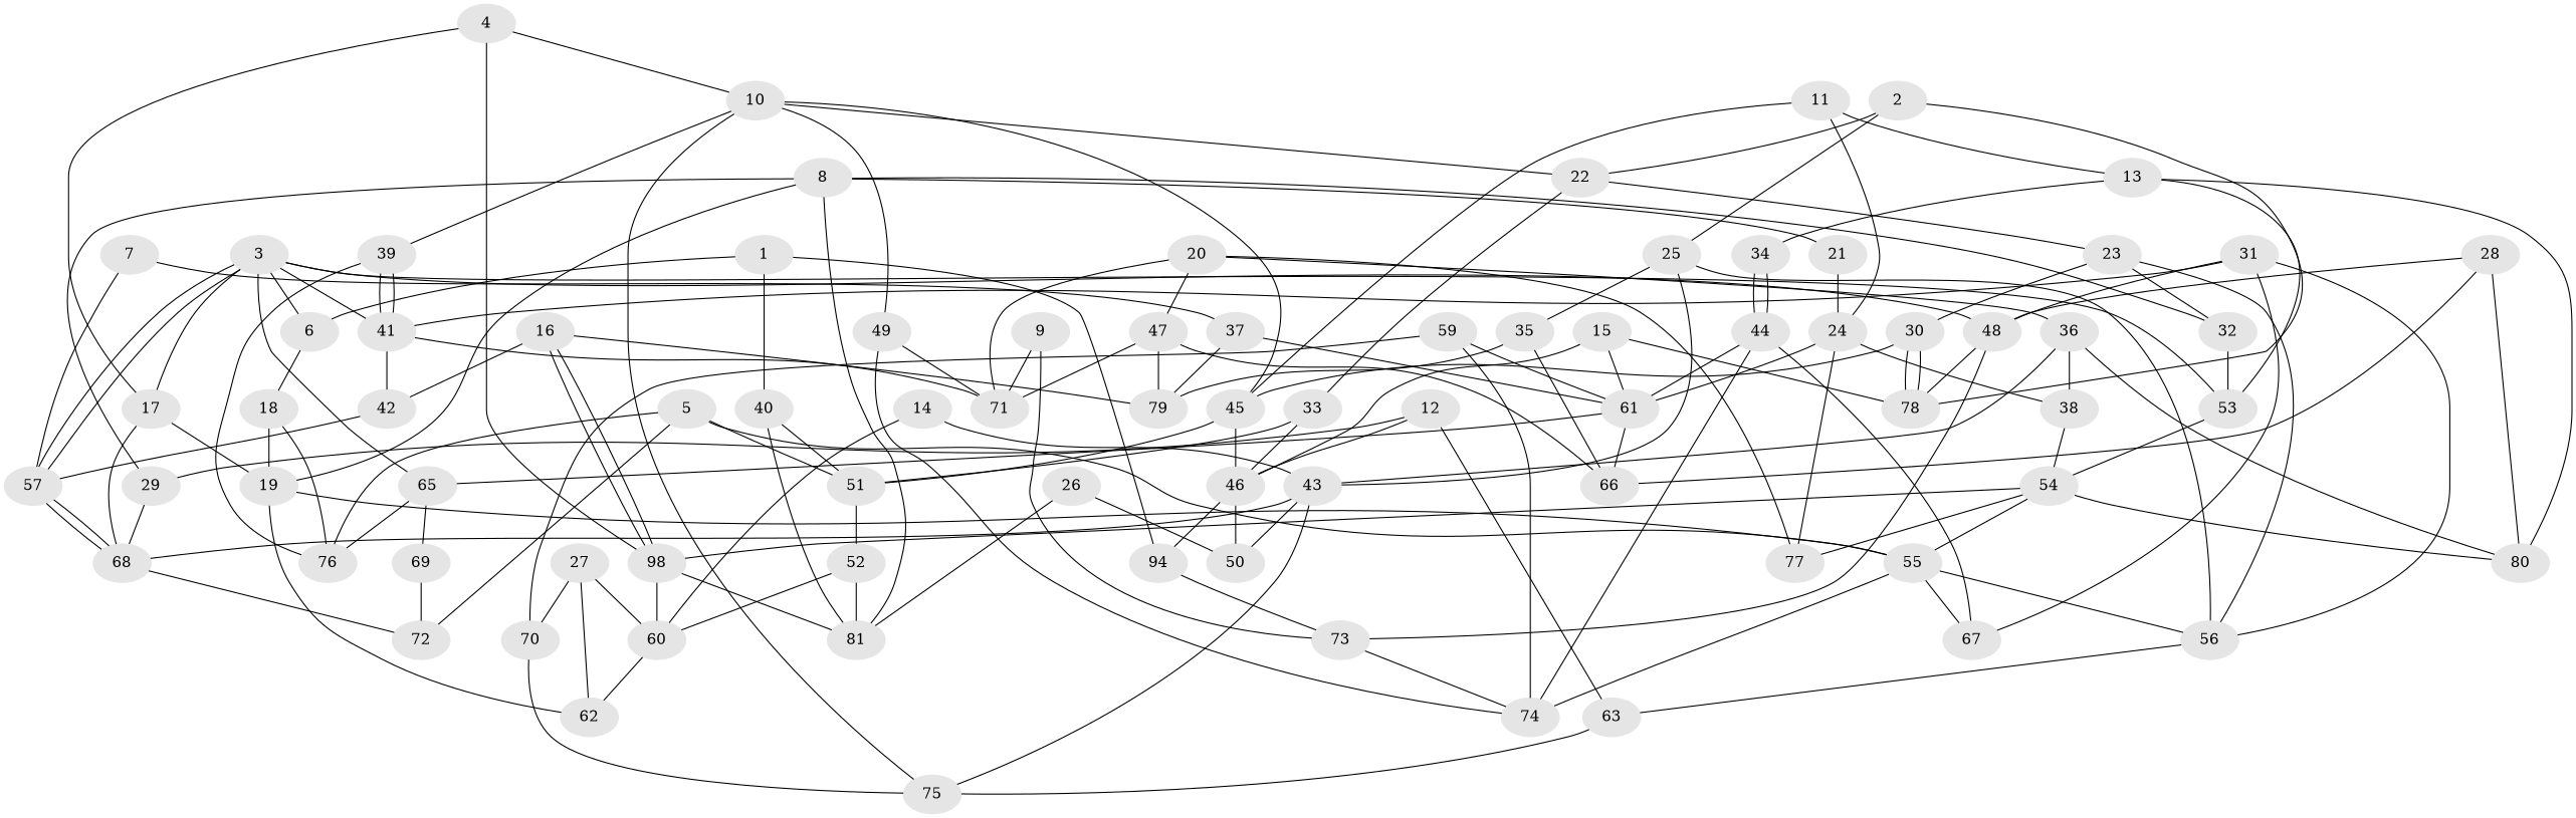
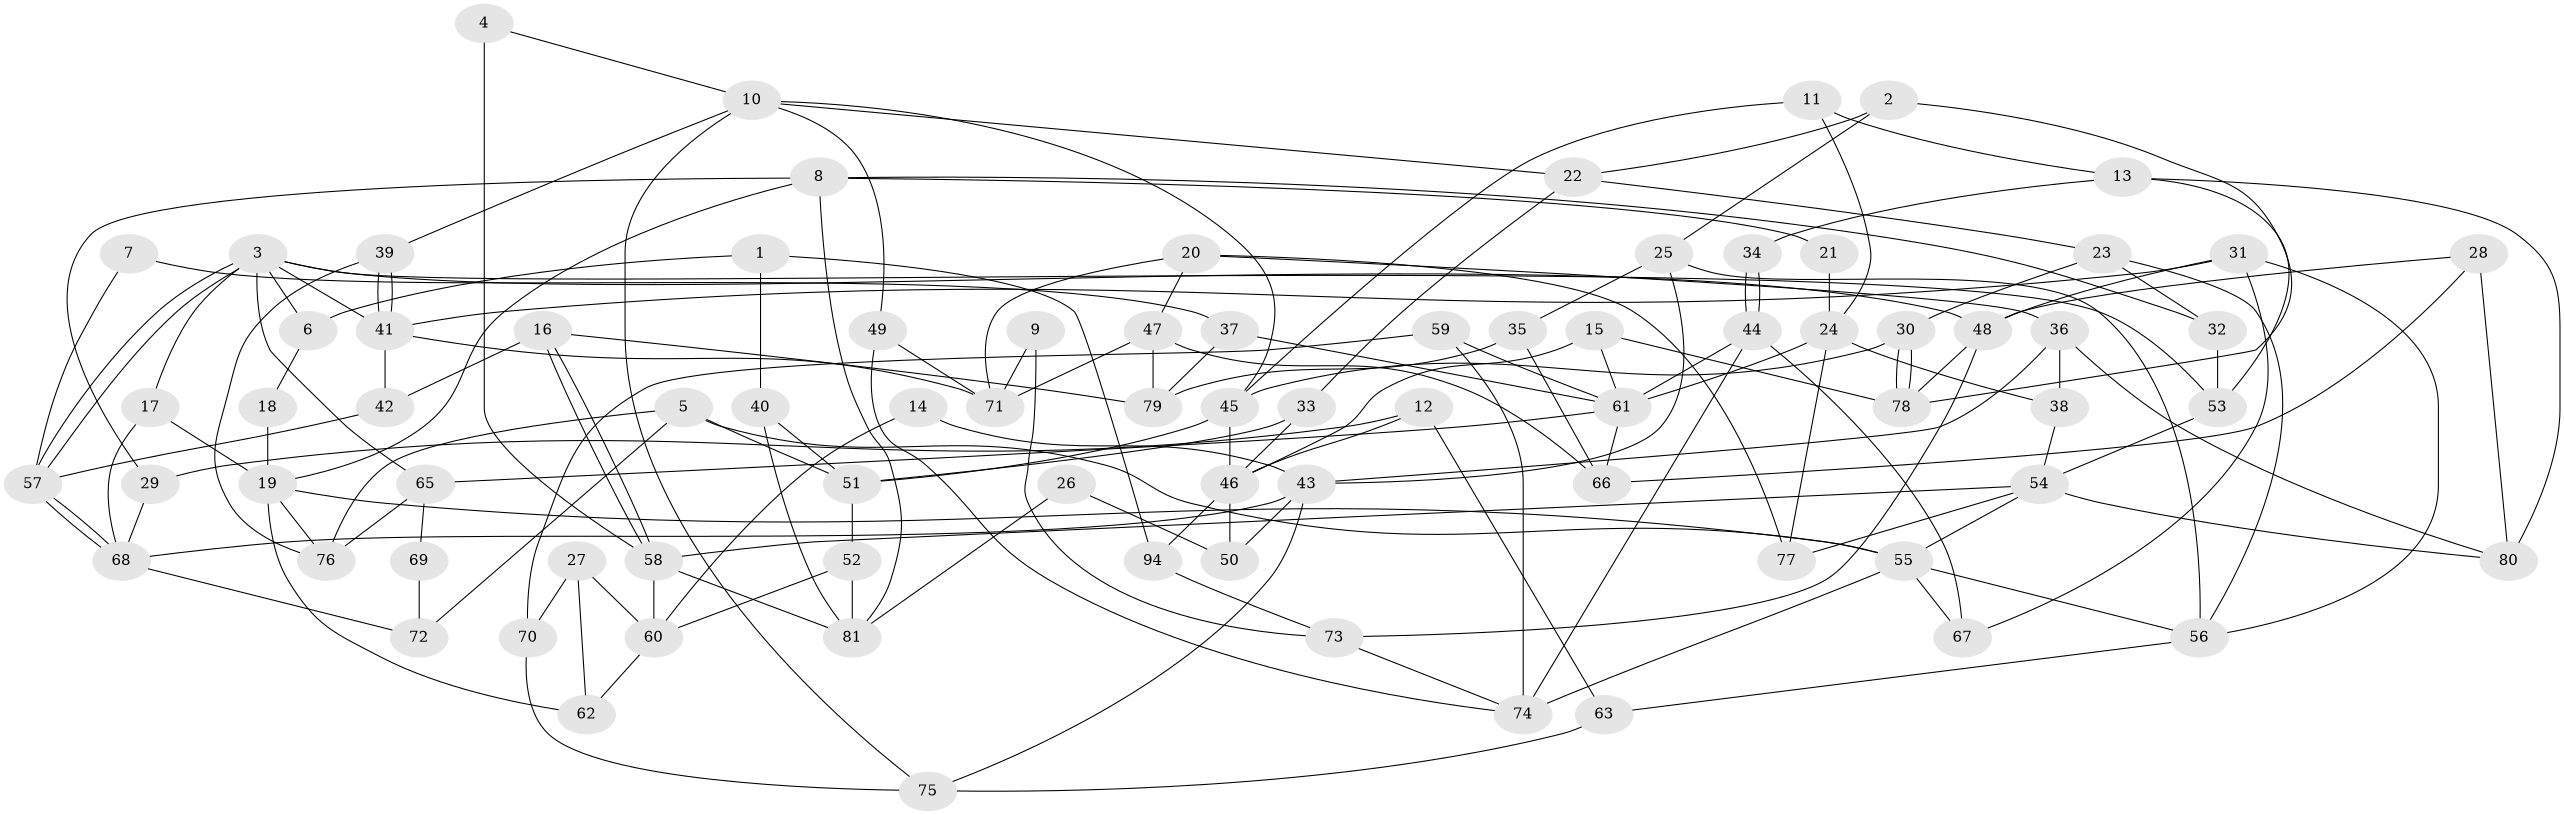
  graph {
    node [color=gray90 style=filled]
    1
    6
    40
    n4 [label=94]
    18
    51
    81
    73
    2
    22
    25
    78
    23
    33
    43
    56
    35
    3
    17
    41
    48
    57
    65
    53
    19
    68
    32
    71
    42
    76
    69
    4
    10
-   58 [label=98]
+   58
    39
    45
    49
    75
    60
    5
    55
    72
    52
    67
    74
    7
    37
    61
    79
    8
    21
    29
    62
    24
    9
    46
    11
    13
    34
    80
    77
    38
    12
    63
    50
    44
    54
    14
    15
    66
    16
    20
    36
    47
    30
    26
    27
    70
    28
    31
    59
    1 -- 6
    1 -- 40
    1 -- n4
    6 -- 18
    40 -- 51
    40 -- 81
    n4 -- 73
    18 -- 19
-   18 -- 76
+   19 -- 76
    51 -- 52
    73 -- 74
    2 -- 22
    2 -- 25
    2 -- 78
    22 -- 23
    22 -- 33
    25 -- 43
    25 -- 56
    25 -- 35
    23 -- 56
    23 -- 32
    23 -- 30
    33 -- 51
    33 -- 46
    43 -- 68
    43 -- 75
    43 -- 50
    56 -- 63
    35 -- 79
    35 -- 66
    3 -- 6
    3 -- 17
    3 -- 41
    3 -- 48
    3 -- 57
    3 -- 57
    3 -- 65
    3 -- 53
    17 -- 19
    17 -- 68
    41 -- 71
    41 -- 42
    48 -- 73
    48 -- 78
    57 -- 68
    57 -- 68
    65 -- 76
    65 -- 69
    53 -- 54
    19 -- 55
    19 -- 62
    68 -- 72
    32 -- 53
    42 -- 57
    69 -- 72
-   4 -- 17
    4 -- 10
    4 -- 58
    10 -- 22
    10 -- 39
    10 -- 45
    10 -- 49
    10 -- 75
    58 -- 81
    58 -- 60
    39 -- 41
    39 -- 41
    39 -- 76
    45 -- 51
    45 -- 46
    49 -- 71
    49 -- 74
    60 -- 62
    5 -- 51
    5 -- 76
    5 -- 55
    5 -- 72
    55 -- 56
    55 -- 67
    55 -- 74
    52 -- 81
    52 -- 60
    7 -- 57
    7 -- 37
    37 -- 61
    37 -- 79
    61 -- 65
    61 -- 66
    8 -- 81
    8 -- 19
    8 -- 32
    8 -- 21
    8 -- 29
    21 -- 24
    29 -- 68
    24 -- 61
    24 -- 77
    24 -- 38
    9 -- 73
    9 -- 71
    46 -- n4
    46 -- 50
    11 -- 45
    11 -- 24
    11 -- 13
    13 -- 53
    13 -- 34
    13 -- 80
    34 -- 44
    34 -- 44
    38 -- 54
    12 -- 29
    12 -- 46
    12 -- 63
    63 -- 75
    44 -- 67
    44 -- 74
    44 -- 61
    54 -- 58
    54 -- 55
    54 -- 80
    54 -- 77
    14 -- 43
    14 -- 60
    15 -- 78
    15 -- 61
    15 -- 46
    16 -- 42
    16 -- 58
    16 -- 58
    16 -- 79
    20 -- 71
    20 -- 77
    20 -- 36
    20 -- 47
    36 -- 43
    36 -- 80
    36 -- 38
    47 -- 71
    47 -- 79
    47 -- 66
    30 -- 78
    30 -- 78
    30 -- 45
    26 -- 81
    26 -- 50
    27 -- 60
    27 -- 62
    27 -- 70
    70 -- 75
    28 -- 48
    28 -- 80
    28 -- 66
    31 -- 56
    31 -- 41
    31 -- 48
    31 -- 67
    59 -- 74
    59 -- 61
    59 -- 70
  }
